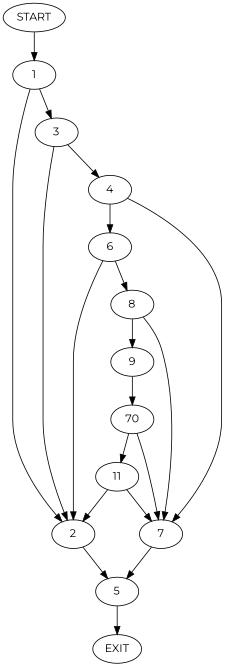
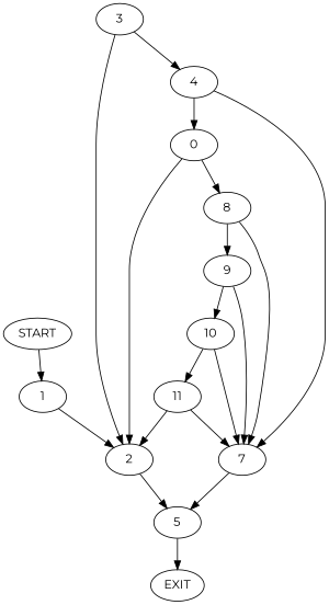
  digraph {
    fontname=Montserrat
    node [fontname=Montserrat]
    edge [fontname=Montserrat]
    n1 [label=START]
    1
    2
    3
    n5 [label=EXIT]
    5
    4
-   6
+   6 [label=0]
    7
    8
    9
-   10 [label=70]
+   10
    11
    n1 -> 1
    1 -> 2
-   1 -> 3
    2 -> 5
    3 -> 2
    3 -> 4
    5 -> n5
    4 -> 6
    4 -> 7
    6 -> 2
    6 -> 8
    7 -> 5
    8 -> 7
    8 -> 9
+   9 -> 7
    9 -> 10
    10 -> 7
    10 -> 11
    11 -> 2
    11 -> 7
  }
